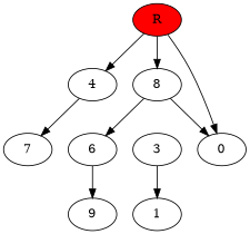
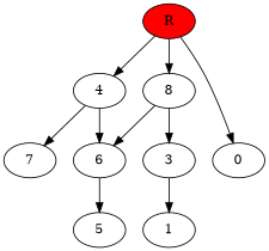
  digraph {
    3
    1
    4
    6
    7
-   9
+   9 [label=5]
    8
    R [fillcolor="#ff0000" style=filled]
    n9 [label=0]
    3 -> 1
+   4 -> 6
    4 -> 7
    6 -> 9
-   8 -> n9
+   8 -> 3
    8 -> 6
    R -> 4
    R -> 8
    R -> n9
  }
